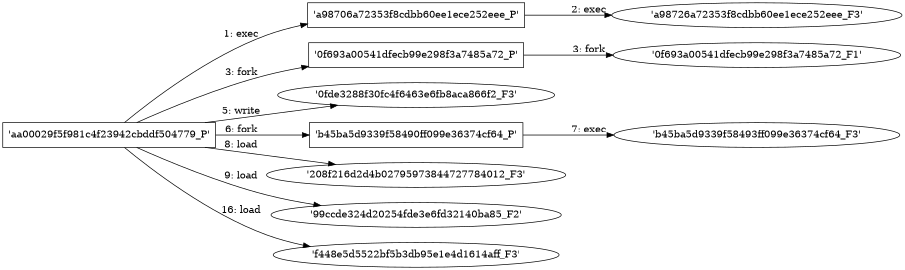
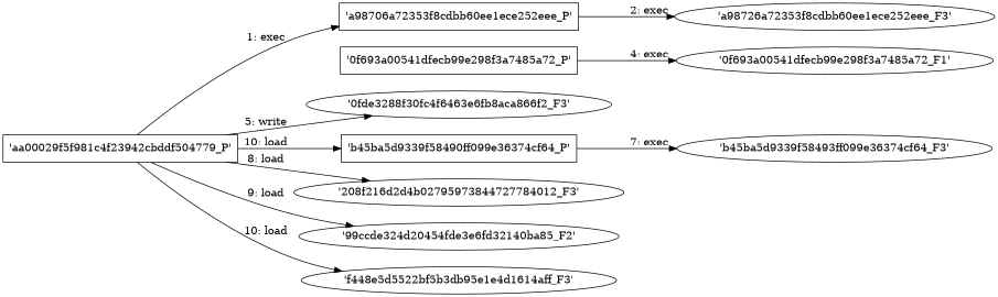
  digraph {
    engine=neato
    fixedsize=false
    fontsize=10
    nodesep=0.3
    rankdir=LR
    ranksep=0
    splines=true
    node [node_type=Process shape=ellipse]
    "'aa00029f5f981c4f23942cbddf504779_P'" [shape=box]
    "'a98706a72353f8cdbb60ee1ece252eee_P'" [shape=box]
    "'0f693a00541dfecb99e298f3a7485a72_P'" [shape=box]
    "'0fde3288f30fc4f6463e6fb8aca866f2_F3'" [node_type=file]
    n5 [label="'b45ba5d9339f58490ff099e36374cf64_P'" shape=box]
    "'208f216d2d4b02795973844727784012_F3'" [node_type=file]
-   "'99ccde324d20254fde3e6fd32140ba85_F2'" [node_type=file]
+   "'99ccde324d20254fde3e6fd32140ba85_F2'" [node_type=file label="'99ccde324d20454fde3e6fd32140ba85_F2'"]
    "'f448e5d5522bf5b3db95e1e4d1614aff_F3'" [node_type=file]
    n9 [label="'a98726a72353f8cdbb60ee1ece252eee_F3'" node_type=File]
    "'0f693a00541dfecb99e298f3a7485a72_F1'" [node_type=File]
    "'b45ba5d9339f58493ff099e36374cf64_F3'" [node_type=File]
    "'aa00029f5f981c4f23942cbddf504779_P'" -> "'a98706a72353f8cdbb60ee1ece252eee_P'" [label="1: exec"]
-   "'aa00029f5f981c4f23942cbddf504779_P'" -> "'0f693a00541dfecb99e298f3a7485a72_P'" [label="3: fork"]
    "'aa00029f5f981c4f23942cbddf504779_P'" -> "'0fde3288f30fc4f6463e6fb8aca866f2_F3'" [label="5: write"]
-   "'aa00029f5f981c4f23942cbddf504779_P'" -> n5 [label="6: fork"]
+   "'aa00029f5f981c4f23942cbddf504779_P'" -> n5 [label="10: load"]
    "'aa00029f5f981c4f23942cbddf504779_P'" -> "'208f216d2d4b02795973844727784012_F3'" [label="8: load"]
    "'aa00029f5f981c4f23942cbddf504779_P'" -> "'99ccde324d20254fde3e6fd32140ba85_F2'" [label="9: load"]
-   "'aa00029f5f981c4f23942cbddf504779_P'" -> "'f448e5d5522bf5b3db95e1e4d1614aff_F3'" [label="16: load"]
+   "'aa00029f5f981c4f23942cbddf504779_P'" -> "'f448e5d5522bf5b3db95e1e4d1614aff_F3'" [label="10: load"]
    "'a98706a72353f8cdbb60ee1ece252eee_P'" -> n9 [label="2: exec"]
-   "'0f693a00541dfecb99e298f3a7485a72_P'" -> "'0f693a00541dfecb99e298f3a7485a72_F1'" [label="3: fork"]
+   "'0f693a00541dfecb99e298f3a7485a72_P'" -> "'0f693a00541dfecb99e298f3a7485a72_F1'" [label="4: exec"]
    n5 -> "'b45ba5d9339f58493ff099e36374cf64_F3'" [label="7: exec"]
  }
